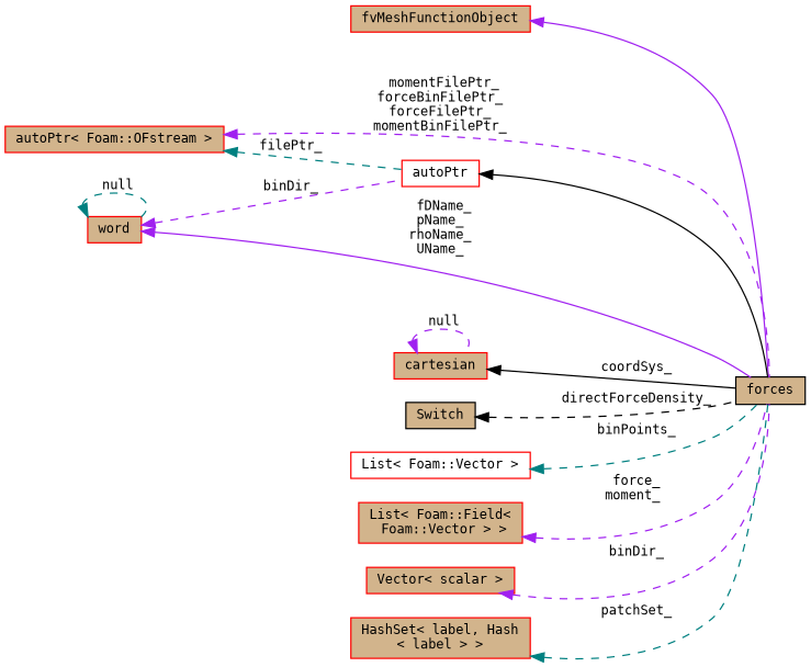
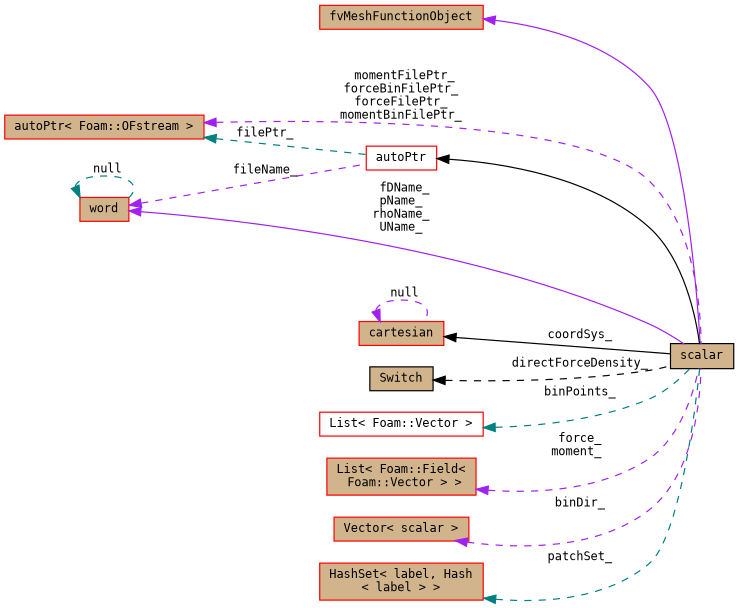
  digraph {
    fontname="DejaVu Sans Mono"
    rankdir=LR
    node [color=red fillcolor=tan fontname="DejaVu Sans Mono" fontsize=10 shape=record style=filled]
    edge [color=purple dir=back fontname="DejaVu Sans Mono" fontsize=10 labelfontname=Helvetica labelfontsize=10 style=dashed]
-   n1 [color=black fontcolor=black height=0.2 label=forces width=0.4]
+   n1 [color=black fontcolor=black height=0.2 label=scalar width=0.4]
    n2 [height=0.2 label=fvMeshFunctionObject width=0.4]
    n3 [fillcolor=white height=0.2 label=autoPtr width=0.4]
    n4 [height=0.2 label="autoPtr\< Foam::OFstream \>" width=0.4]
    n5 [height=0.2 label=word width=0.4]
    n6 [height=0.2 label=cartesian width=0.4]
    n7 [color=black height=0.2 label=Switch width=0.4]
    n8 [fillcolor=white height=0.2 label="List\< Foam::Vector \>" width=0.4]
    n9 [height=0.2 label="List\< Foam::Field\<\l Foam::Vector \> \>" width=0.4]
    n10 [height=0.2 label="Vector\< scalar \>" width=0.4]
    n11 [height=0.2 label="HashSet\< label, Hash\l\< label \> \>" width=0.4]
    n2 -> n1 [style=solid]
    n3 -> n1 [color=black style=solid]
    n4 -> n1 [label=" momentFilePtr_\nforceBinFilePtr_\nforceFilePtr_\nmomentBinFilePtr_"]
    n4 -> n3 [color=teal label=" filePtr_"]
    n5 -> n1 [label=" fDName_\npName_\nrhoName_\nUName_" style=solid]
-   n5 -> n3 [label=" binDir_"]
+   n5 -> n3 [label=" fileName_"]
    n5 -> n5 [color=teal label=" null"]
    n6 -> n1 [color=black label=" coordSys_" style=solid]
    n6 -> n6 [label=" null"]
    n7 -> n1 [color=black label=" directForceDensity_"]
    n8 -> n1 [color=teal label=" binPoints_"]
    n9 -> n1 [label=" force_\nmoment_"]
    n10 -> n1 [label=" binDir_"]
    n11 -> n1 [color=teal label=" patchSet_"]
  }
